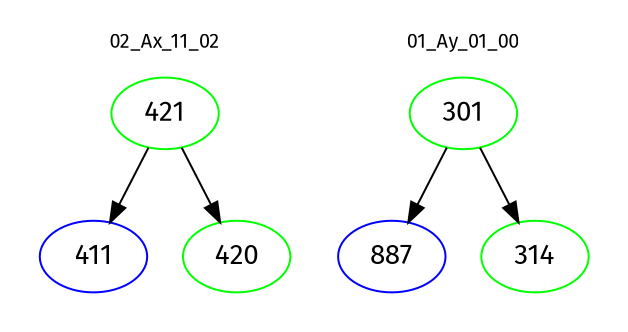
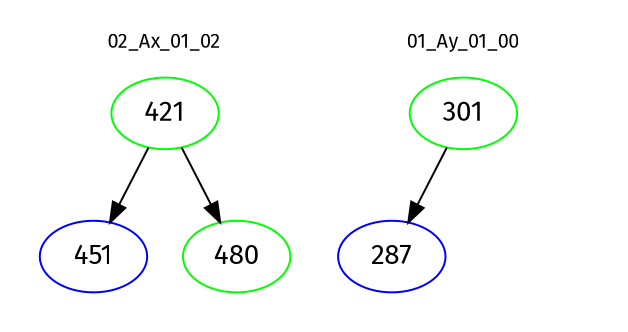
  digraph {
    fontname="Fira Sans"
    node [color=green fontname="Fira Sans"]
    edge [color=black fontname="Fira Sans"]
    n1 [label=421]
-   n2 [color=blue label=411]
-   n3 [label=420]
+   n2 [color=blue label=451]
+   n3 [label=480]
    n4 [label=301]
-   n5 [color=blue label=887]
-   n6 [label=314]
+   n5 [color=blue label=287]
    subgraph cluster_1 {
      color=white
      fontsize=10
-     label="02_Ax_11_02"
+     label="02_Ax_01_02"
      n1
      n2
      n3
    }
    subgraph cluster_2 {
      color=white
      fontsize=10
      label="01_Ay_01_00"
      n4
      n5
-     n6
    }
    n1 -> n2
    n1 -> n3
    n4 -> n5
-   n4 -> n6
  }
